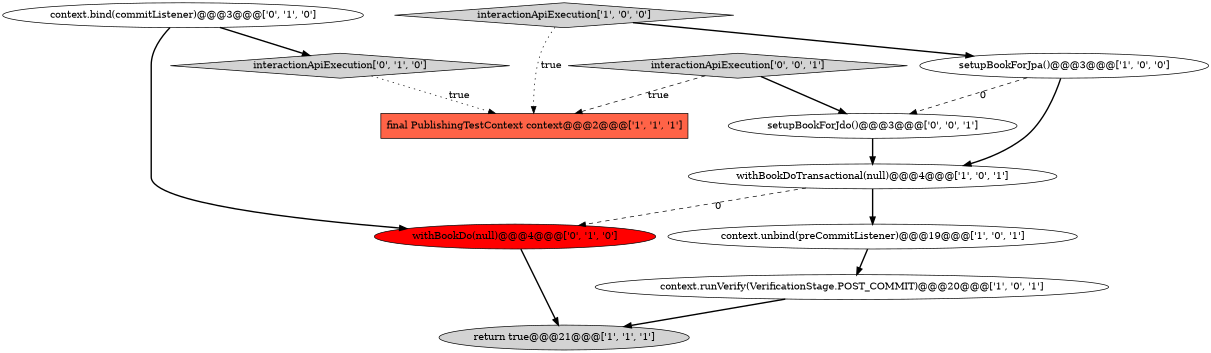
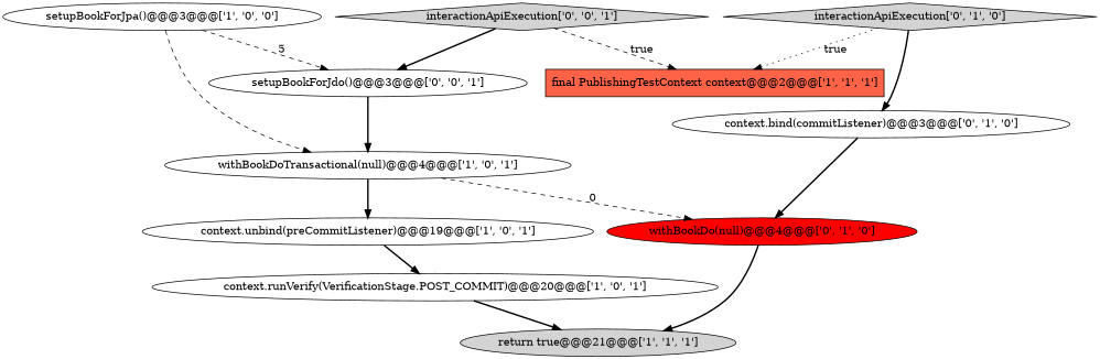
  digraph {
    node [fillcolor=white shape=ellipse style=filled]
    edge [style=bold]
    n1 [label="context.bind(commitListener)@@@3@@@['0', '1', '0']"]
    n2 [fillcolor=red label="withBookDo(null)@@@4@@@['0', '1', '0']"]
    n3 [fillcolor=lightgray label="return true@@@21@@@['1', '1', '1']"]
-   n4 [fillcolor=lightgray label="interactionApiExecution['1', '0', '0']" shape=diamond]
    n5 [label="setupBookForJpa()@@@3@@@['1', '0', '0']"]
    n6 [fillcolor=tomato label="final PublishingTestContext context@@@2@@@['1', '1', '1']" shape=box]
    n7 [label="withBookDoTransactional(null)@@@4@@@['1', '0', '1']"]
    n8 [label="setupBookForJdo()@@@3@@@['0', '0', '1']"]
    n9 [label="context.unbind(preCommitListener)@@@19@@@['1', '0', '1']"]
    n10 [label="context.runVerify(VerificationStage.POST_COMMIT)@@@20@@@['1', '0', '1']"]
    n11 [fillcolor=lightgray label="interactionApiExecution['0', '0', '1']" shape=diamond]
    n12 [fillcolor=lightgray label="interactionApiExecution['0', '1', '0']" shape=diamond]
    n1 -> n2
    n2 -> n3
-   n4 -> n5
-   n4 -> n6 [label=true style=dotted]
-   n5 -> n7
-   n5 -> n8 [label=0 style=dashed]
+   n5 -> n7 [style=dashed]
+   n5 -> n8 [label=5 style=dashed]
    n7 -> n2 [label=0 style=dashed]
    n7 -> n9
    n8 -> n7
    n9 -> n10
    n10 -> n3
    n11 -> n6 [label=true style=dashed]
    n11 -> n8
-   n1 -> n12
+   n12 -> n1
    n12 -> n6 [label=true style=dotted]
  }
